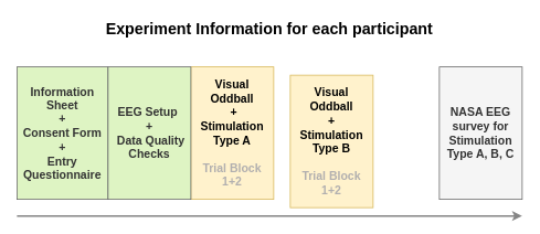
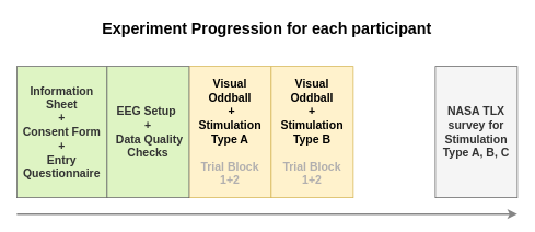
  <mxCell id="0" />
  <mxCell id="1" parent="0" />
  <mxCell id="2" value="&lt;b style=&quot;font-size: 14px;&quot;&gt;Visual &lt;br&gt;Oddball&lt;br style=&quot;font-size: 14px;&quot;&gt;&amp;nbsp;+ &lt;br style=&quot;font-size: 14px;&quot;&gt;Stimulation&lt;br style=&quot;font-size: 14px;&quot;&gt;Type A&lt;br style=&quot;font-size: 14px;&quot;&gt;&lt;br style=&quot;font-size: 14px;&quot;&gt;&lt;font color=&quot;#b1afaf&quot; style=&quot;font-size: 14px;&quot;&gt;Trial Block&lt;br style=&quot;font-size: 14px;&quot;&gt;1+2&lt;/font&gt;&lt;br style=&quot;font-size: 14px;&quot;&gt;&lt;/b&gt;" style="rounded=0;whiteSpace=wrap;html=1;fillColor=#fff2cc;strokeColor=#d6b656;fontSize=14;" parent="1" vertex="1"><mxGeometry x="230" y="80" width="100" height="160" as="geometry" /></mxCell>
- <mxCell id="3" value="&lt;b style=&quot;font-size: 14px;&quot;&gt;Visual &lt;br&gt;Oddball &lt;br style=&quot;font-size: 14px;&quot;&gt;+ &lt;br style=&quot;font-size: 14px;&quot;&gt;&lt;/b&gt;&lt;b style=&quot;border-color: var(--border-color); font-size: 14px;&quot;&gt;Stimulation&lt;br style=&quot;border-color: var(--border-color); font-size: 14px;&quot;&gt;&lt;/b&gt;&lt;b style=&quot;font-size: 14px;&quot;&gt;Type B&lt;br style=&quot;font-size: 14px;&quot;&gt;&lt;br style=&quot;font-size: 14px;&quot;&gt;&lt;/b&gt;&lt;b style=&quot;border-color: var(--border-color); font-size: 14px;&quot;&gt;&lt;font style=&quot;border-color: var(--border-color); font-size: 14px;&quot; color=&quot;#b1afaf&quot;&gt;Trial Block&lt;br style=&quot;font-size: 14px;&quot;&gt;1+2&lt;/font&gt;&lt;/b&gt;&lt;b style=&quot;font-size: 14px;&quot;&gt;&lt;br style=&quot;font-size: 14px;&quot;&gt;&lt;/b&gt;" style="rounded=0;whiteSpace=wrap;html=1;fillColor=#fff2cc;strokeColor=#d6b656;fontSize=14;" parent="1" vertex="1"><mxGeometry x="350" y="90" width="100" height="160" as="geometry" /></mxCell>
- <mxCell id="4" value="&lt;b style=&quot;font-size: 14px;&quot;&gt;NASA EEG&lt;br style=&quot;font-size: 14px;&quot;&gt;survey for &lt;br&gt;Stimulation&lt;br style=&quot;font-size: 14px;&quot;&gt;Type A, B, C&lt;/b&gt;" style="rounded=0;whiteSpace=wrap;html=1;fillColor=#f5f5f5;fontColor=#333333;strokeColor=#666666;fontSize=14;" parent="1" vertex="1"><mxGeometry x="530" y="80" width="100" height="160" as="geometry" /></mxCell>
- <mxCell id="5" value="Experiment Information for each participant" style="text;html=1;strokeColor=none;fillColor=none;align=center;verticalAlign=middle;whiteSpace=wrap;rounded=0;fontStyle=1;fontSize=19;" parent="1" vertex="1"><mxGeometry x="110" y="20" width="430" height="30" as="geometry" /></mxCell>
+ <mxCell id="3" value="&lt;b style=&quot;font-size: 14px;&quot;&gt;Visual &lt;br&gt;Oddball &lt;br style=&quot;font-size: 14px;&quot;&gt;+ &lt;br style=&quot;font-size: 14px;&quot;&gt;&lt;/b&gt;&lt;b style=&quot;border-color: var(--border-color); font-size: 14px;&quot;&gt;Stimulation&lt;br style=&quot;border-color: var(--border-color); font-size: 14px;&quot;&gt;&lt;/b&gt;&lt;b style=&quot;font-size: 14px;&quot;&gt;Type B&lt;br style=&quot;font-size: 14px;&quot;&gt;&lt;br style=&quot;font-size: 14px;&quot;&gt;&lt;/b&gt;&lt;b style=&quot;border-color: var(--border-color); font-size: 14px;&quot;&gt;&lt;font style=&quot;border-color: var(--border-color); font-size: 14px;&quot; color=&quot;#b1afaf&quot;&gt;Trial Block&lt;br style=&quot;font-size: 14px;&quot;&gt;1+2&lt;/font&gt;&lt;/b&gt;&lt;b style=&quot;font-size: 14px;&quot;&gt;&lt;br style=&quot;font-size: 14px;&quot;&gt;&lt;/b&gt;" style="rounded=0;whiteSpace=wrap;html=1;fillColor=#fff2cc;strokeColor=#d6b656;fontSize=14;" parent="1" vertex="1"><mxGeometry x="330" y="80" width="100" height="160" as="geometry" /></mxCell>
+ <mxCell id="4" value="&lt;b style=&quot;font-size: 14px;&quot;&gt;NASA TLX&lt;br style=&quot;font-size: 14px;&quot;&gt;survey for &lt;br&gt;Stimulation&lt;br style=&quot;font-size: 14px;&quot;&gt;Type A, B, C&lt;/b&gt;" style="rounded=0;whiteSpace=wrap;html=1;fillColor=#f5f5f5;fontColor=#333333;strokeColor=#666666;fontSize=14;" parent="1" vertex="1"><mxGeometry x="530" y="80" width="100" height="160" as="geometry" /></mxCell>
+ <mxCell id="5" value="Experiment Progression for each participant" style="text;html=1;strokeColor=none;fillColor=none;align=center;verticalAlign=middle;whiteSpace=wrap;rounded=0;fontStyle=1;fontSize=19;" parent="1" vertex="1"><mxGeometry x="110" y="20" width="430" height="30" as="geometry" /></mxCell>
  <mxCell id="6" value="" style="endArrow=classic;html=1;rounded=0;strokeWidth=2;fontSize=14;fillColor=#f5f5f5;strokeColor=#858585;fontColor=#8F8F8F;" parent="1" edge="1"><mxGeometry width="50" height="50" relative="1" as="geometry"><mxPoint x="20" y="260" as="sourcePoint" /><mxPoint x="630" y="260" as="targetPoint" /></mxGeometry></mxCell>
  <mxCell id="7" value="&lt;b style=&quot;font-size: 14px;&quot;&gt;Information Sheet&lt;br style=&quot;font-size: 14px;&quot;&gt;+&lt;br style=&quot;font-size: 14px;&quot;&gt;Consent Form&lt;br style=&quot;font-size: 14px;&quot;&gt;+&lt;br style=&quot;font-size: 14px;&quot;&gt;Entry Questionnaire&lt;br style=&quot;font-size: 14px;&quot;&gt;&lt;/b&gt;" style="rounded=0;whiteSpace=wrap;html=1;fillColor=#def4c3;fontColor=#333333;strokeColor=#666666;fontSize=14;" parent="1" vertex="1"><mxGeometry x="20" y="80" width="110" height="160" as="geometry" /></mxCell>
  <mxCell id="8" value="&lt;b style=&quot;font-size: 14px;&quot;&gt;EEG Setup&amp;nbsp;&lt;br style=&quot;font-size: 14px;&quot;&gt;+&lt;br style=&quot;font-size: 14px;&quot;&gt;&amp;nbsp;Data Quality Checks&lt;/b&gt;" style="rounded=0;whiteSpace=wrap;html=1;fillColor=#def4c3;fontColor=#333333;strokeColor=#666666;fontSize=14;" parent="1" vertex="1"><mxGeometry x="130" y="80" width="100" height="160" as="geometry" /></mxCell>
